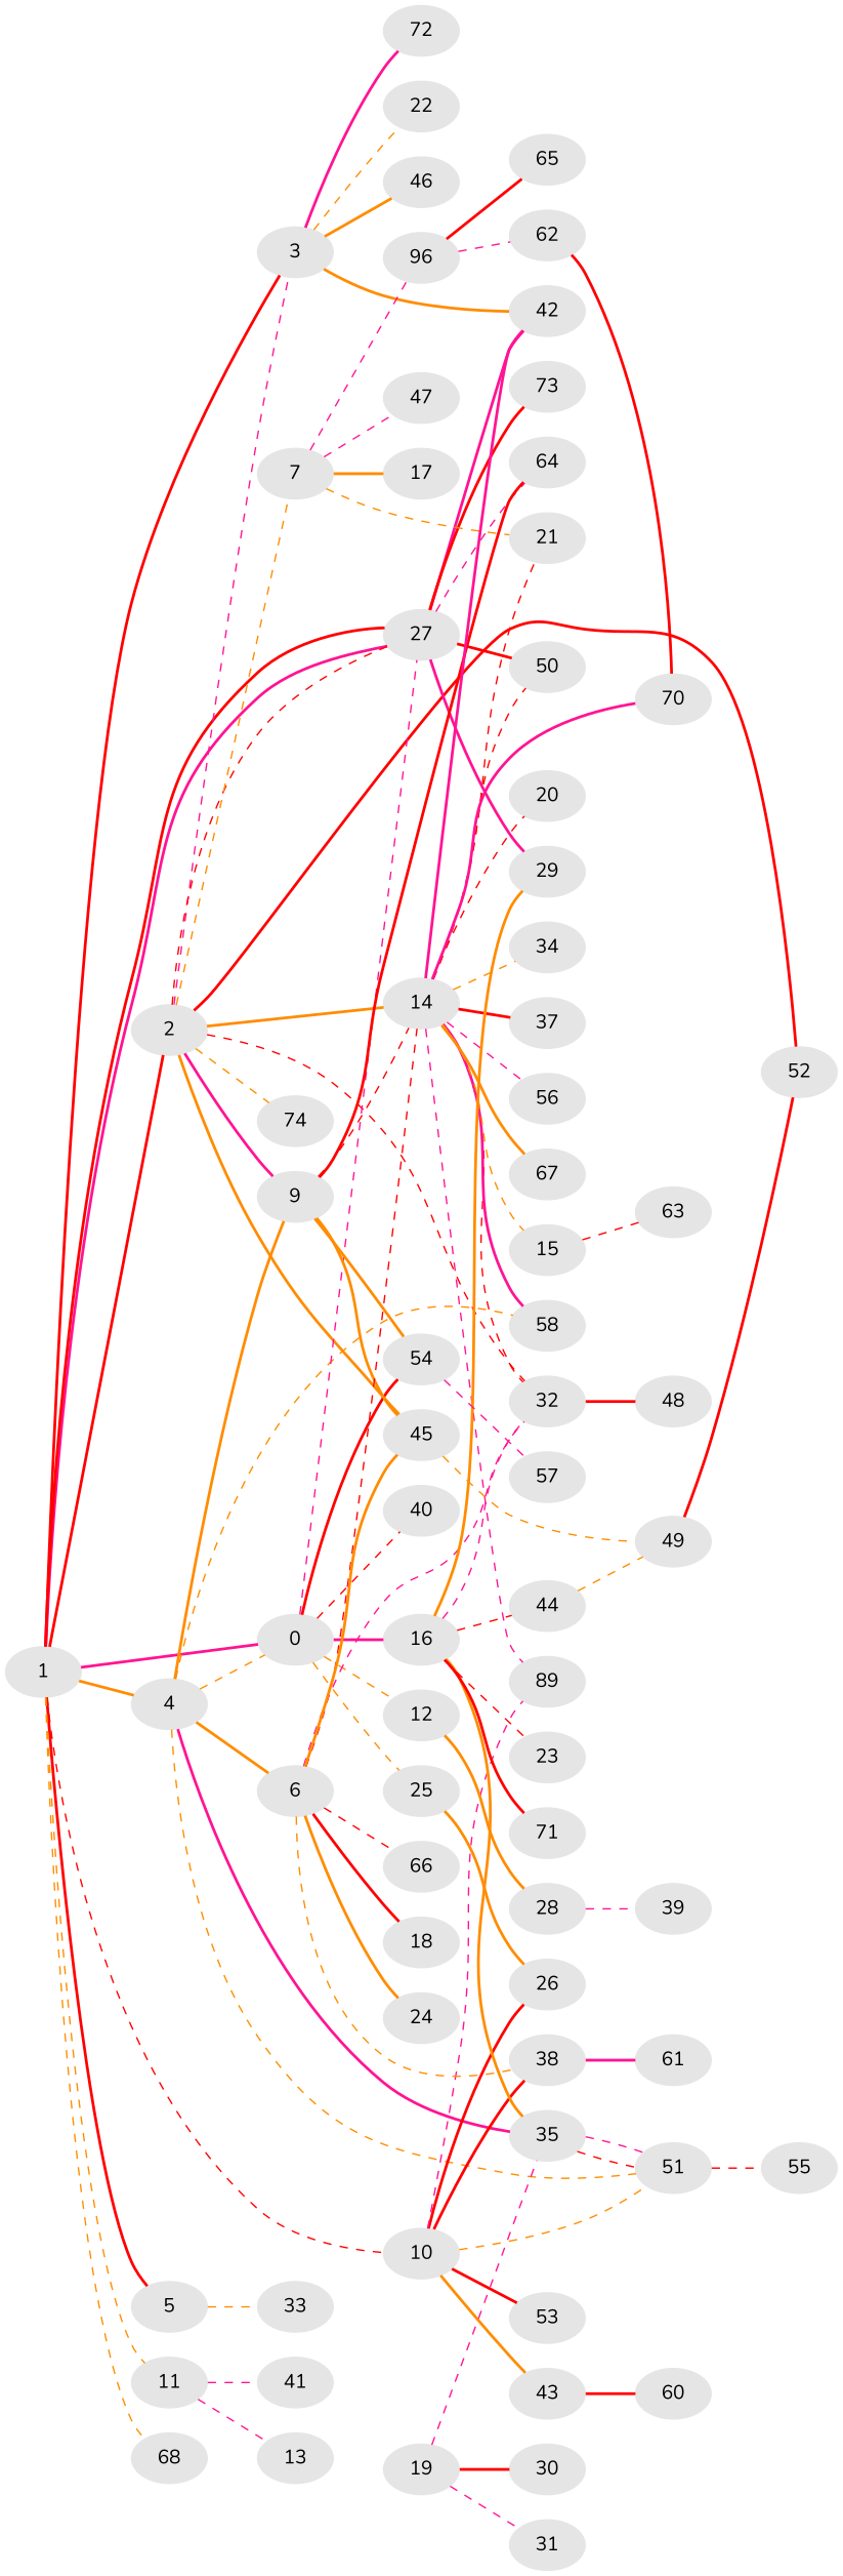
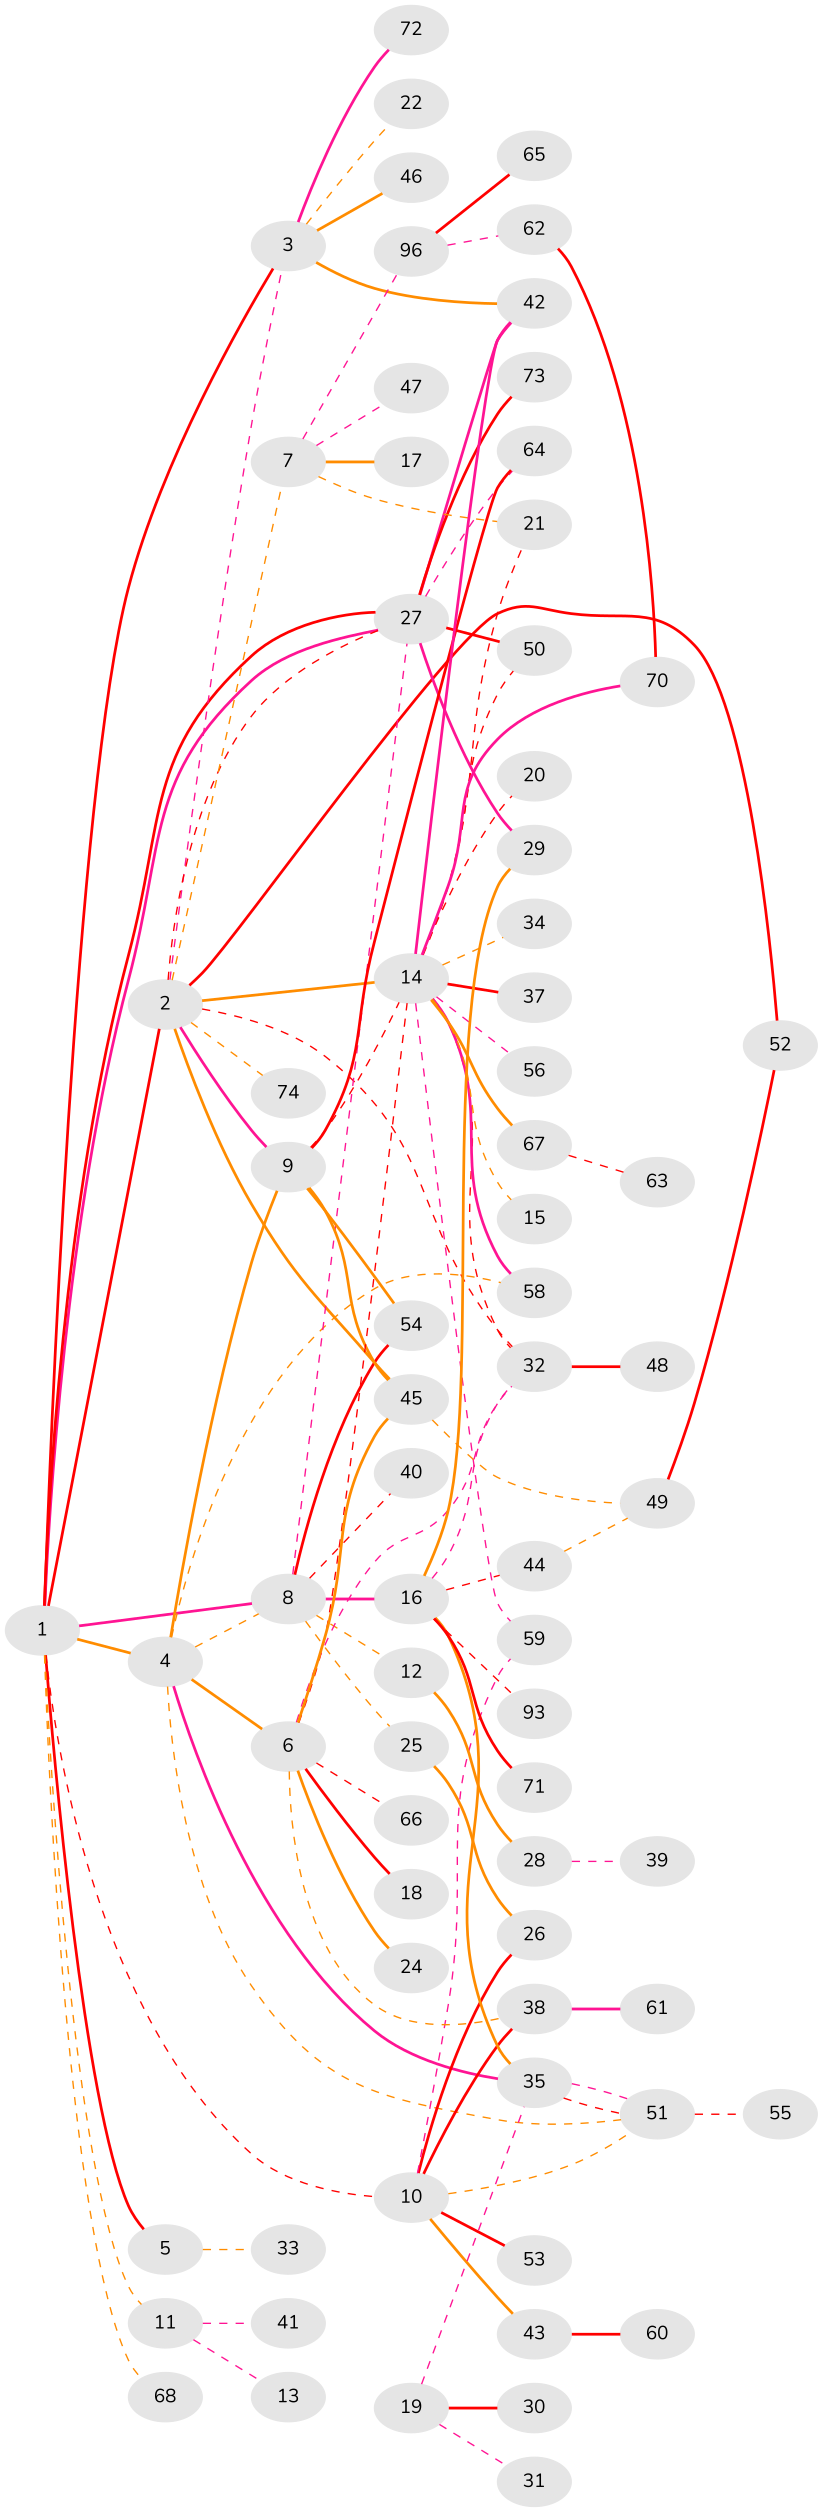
  graph {
    fontname=Nunito
    rankdir=LR
    node [color=gray90 fontname=Nunito style=filled]
    edge [color=red fontname=Nunito style=dashed]
    1
    2
    3
    4
    5
-   8 [label=0]
+   8
    10
    11
    27
    68
    7
    9
    14
    32
    45
    52
    74
    22
    42
    46
    72
    6
    35
    51
    58
    33
    12
    16
    25
    40
    54
    38
    26
    43
    53
-   59 [label=89]
+   59
    13
    41
    64
    50
    29
    73
    17
    21
    n45 [label=96]
    47
    15
    20
    34
    37
    56
    67
    70
    48
    49
    18
    24
    66
    55
    61
    62
    65
    28
-   23
+   23 [label=93]
    44
    71
-   57
    60
    39
    63
    19
    30
    31
    1 -- 2 [style=bold]
    1 -- 3 [style=bold]
    1 -- 4 [color=darkorange style=bold]
    1 -- 5 [style=bold]
    1 -- 8 [color=deeppink style=bold]
    1 -- 10
    1 -- 11 [color=darkorange]
    1 -- 27 [color=deeppink style=bold]
    1 -- 27 [style=bold]
    1 -- 68 [color=darkorange]
    2 -- 3 [color=deeppink]
    2 -- 27
    2 -- 7 [color=darkorange]
    2 -- 9 [color=deeppink style=bold]
    2 -- 14 [color=darkorange style=bold]
    2 -- 32
    2 -- 45 [color=darkorange style=bold]
    2 -- 52 [style=bold]
    2 -- 74 [color=darkorange]
    3 -- 22 [color=darkorange]
    3 -- 42 [color=darkorange style=bold]
    3 -- 46 [color=darkorange style=bold]
    3 -- 72 [color=deeppink style=bold]
    4 -- 8 [color=darkorange]
    4 -- 9 [color=darkorange style=bold]
    4 -- 6 [color=darkorange style=bold]
    4 -- 35 [color=deeppink style=bold]
    4 -- 51 [color=darkorange]
    4 -- 58 [color=darkorange]
    5 -- 33 [color=darkorange]
    8 -- 27 [color=deeppink]
    8 -- 12 [color=darkorange]
    8 -- 16 [color=deeppink style=bold]
    8 -- 25 [color=darkorange]
    8 -- 40
    8 -- 54 [style=bold]
    10 -- 51 [color=darkorange]
    10 -- 38 [style=bold]
    10 -- 26 [style=bold]
    10 -- 43 [color=darkorange style=bold]
    10 -- 53 [style=bold]
    10 -- 59 [color=deeppink]
    11 -- 13 [color=deeppink]
    11 -- 41 [color=deeppink]
    27 -- 42 [color=deeppink style=bold]
    27 -- 64 [color=deeppink]
    27 -- 50 [style=bold]
    27 -- 29 [color=deeppink style=bold]
    27 -- 73 [style=bold]
    7 -- 17 [color=darkorange style=bold]
    7 -- 21 [color=darkorange]
    7 -- n45 [color=deeppink]
    7 -- 47 [color=deeppink]
    9 -- 14
    9 -- 45 [color=darkorange style=bold]
    9 -- 54 [color=darkorange style=bold]
    9 -- 64 [style=bold]
    14 -- 32
    14 -- 42 [color=deeppink style=bold]
    14 -- 58 [color=deeppink style=bold]
    14 -- 59 [color=deeppink]
    14 -- 50
    14 -- 21
    14 -- 15 [color=darkorange]
    14 -- 20
    14 -- 34 [color=darkorange]
    14 -- 37 [style=bold]
    14 -- 56 [color=deeppink]
    14 -- 67 [color=darkorange style=bold]
    14 -- 70 [color=deeppink style=bold]
    32 -- 48 [style=bold]
    45 -- 49 [color=darkorange]
    6 -- 14
    6 -- 32 [color=deeppink]
    6 -- 45 [color=darkorange style=bold]
    6 -- 38 [color=darkorange]
    6 -- 18 [style=bold]
    6 -- 24 [color=darkorange style=bold]
    6 -- 66
    35 -- 51
    35 -- 51 [color=deeppink]
    51 -- 55
    12 -- 28 [color=darkorange style=bold]
    16 -- 32 [color=deeppink]
    16 -- 35 [color=darkorange style=bold]
    16 -- 29 [color=darkorange style=bold]
    16 -- 23
    16 -- 44
    16 -- 71 [style=bold]
    25 -- 26 [color=darkorange style=bold]
-   54 -- 57 [color=deeppink]
    38 -- 61 [color=deeppink style=bold]
    43 -- 60 [style=bold]
    n45 -- 62 [color=deeppink]
    n45 -- 65 [style=bold]
-   15 -- 63
+   67 -- 63
    49 -- 52 [style=bold]
    62 -- 70 [style=bold]
    28 -- 39 [color=deeppink]
    44 -- 49 [color=darkorange]
    19 -- 35 [color=deeppink]
    19 -- 30 [style=bold]
    19 -- 31 [color=deeppink]
  }
